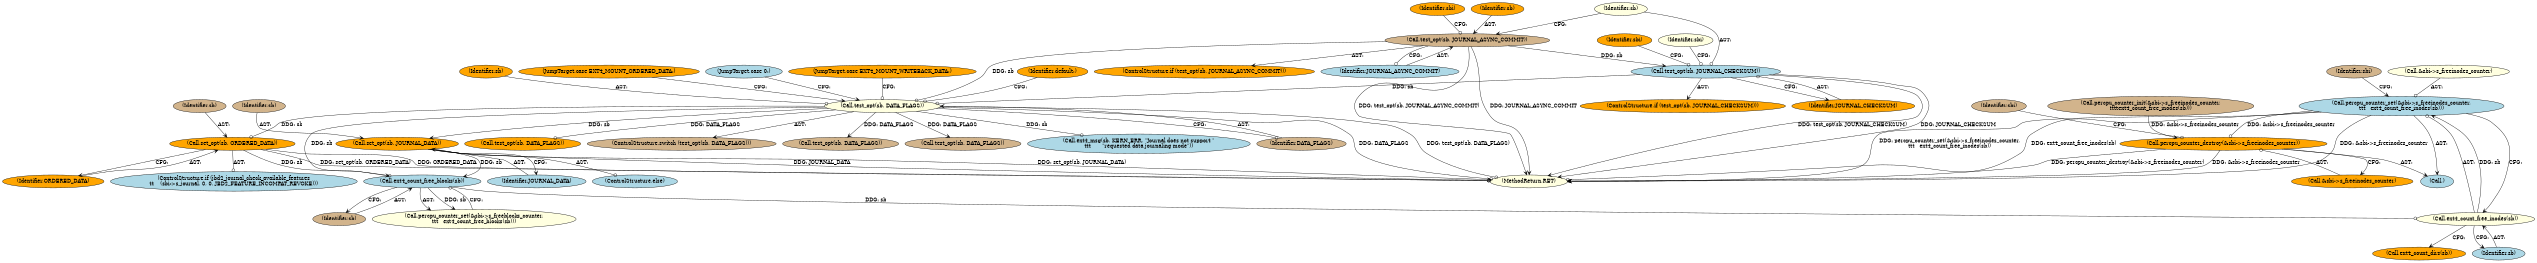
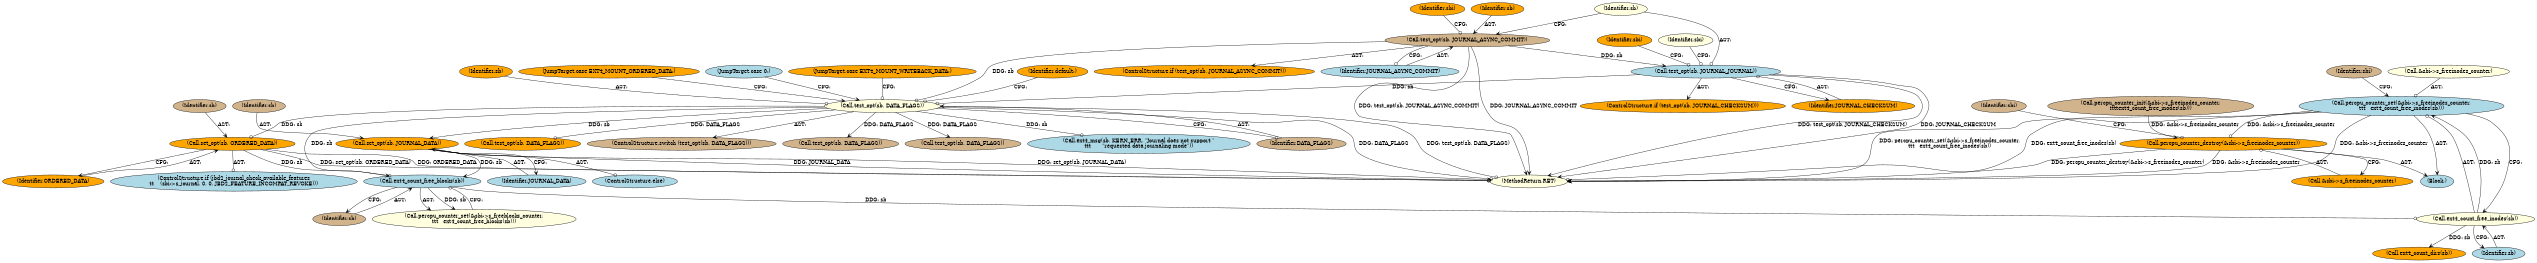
  digraph {
    node [fillcolor=orange style=filled]
    edge [arrowhead=vee]
    n1 [fillcolor=lightblue label="(Call,percpu_counter_set(&sbi->s_freeinodes_counter,\n\t\t\t   ext4_count_free_inodes(sb)))"]
    n2 [fillcolor=lightyellow label="(Call,ext4_count_free_inodes(sb))"]
    n3 [label="(Call,percpu_counter_destroy(&sbi->s_freeinodes_counter))"]
-   n4 [fillcolor=lightblue label="(Call,)"]
+   n4 [fillcolor=lightblue label="(Block,)"]
    n5 [fillcolor=lightyellow label="(MethodReturn,RET)"]
    n6 [label="(Call,ext4_count_dirs(sb))"]
    n7 [fillcolor=lightblue label="(Identifier,sb)"]
    n8 [label="(Call,&sbi->s_freeinodes_counter)"]
    n9 [fillcolor=lightblue label="(Call,ext4_count_free_blocks(sb))"]
    n10 [fillcolor=tan label="(Identifier,sb)"]
    n11 [fillcolor=lightyellow label="(Call,percpu_counter_set(&sbi->s_freeblocks_counter,\n\t\t\t   ext4_count_free_blocks(sb)))"]
    n12 [fillcolor=lightyellow label="(Call,test_opt(sb, DATA_FLAGS))"]
    n13 [label="(Call,set_opt(sb, JOURNAL_DATA))"]
    n14 [label="(Call,set_opt(sb, ORDERED_DATA))"]
    n15 [fillcolor=tan label="(Identifier,DATA_FLAGS)"]
    n16 [label="(Call,test_opt(sb, DATA_FLAGS))"]
    n17 [fillcolor=tan label="(ControlStructure,switch (test_opt(sb, DATA_FLAGS)))"]
    n18 [fillcolor=tan label="(Call,test_opt(sb, DATA_FLAGS))"]
    n19 [fillcolor=tan label="(Call,test_opt(sb, DATA_FLAGS))"]
    n20 [fillcolor=lightblue label="(Call,ext4_msg(sb, KERN_ERR, \"Journal does not support \"\n\t\t\t       \"requested data journaling mode\"))"]
    n21 [fillcolor=lightblue label="(Identifier,JOURNAL_DATA)"]
    n22 [fillcolor=lightblue label="(ControlStructure,else)"]
    n23 [fillcolor=lightblue label="(ControlStructure,if (jbd2_journal_check_available_features\n\t\t    (sbi->s_journal, 0, 0, JBD2_FEATURE_INCOMPAT_REVOKE)))"]
    n24 [label="(Identifier,ORDERED_DATA)"]
    n25 [fillcolor=tan label="(Call,test_opt(sb, JOURNAL_ASYNC_COMMIT))"]
-   n26 [fillcolor=lightblue label="(Call,test_opt(sb, JOURNAL_CHECKSUM))"]
+   n26 [fillcolor=lightblue label="(Call,test_opt(sb, JOURNAL_JOURNAL))"]
    n27 [fillcolor=lightblue label="(Identifier,JOURNAL_ASYNC_COMMIT)"]
    n28 [label="(ControlStructure,if (test_opt(sb, JOURNAL_ASYNC_COMMIT)))"]
    n29 [label="(Identifier,JOURNAL_CHECKSUM)"]
    n30 [label="(ControlStructure,if (test_opt(sb, JOURNAL_CHECKSUM)))"]
    n31 [label="(Identifier,sbi)"]
    n32 [fillcolor=tan label="(Identifier,sbi)"]
    n33 [label="(Identifier,sb)"]
    n34 [fillcolor=tan label="(Identifier,sbi)"]
    n35 [label="(JumpTarget,case EXT4_MOUNT_ORDERED_DATA:)"]
    n36 [label="(Identifier,sbi)"]
    n37 [label="(Identifier,sb)"]
    n38 [fillcolor=tan label="(Identifier,sb)"]
    n39 [label="(JumpTarget,case EXT4_MOUNT_WRITEBACK_DATA:)"]
    n40 [fillcolor=lightblue label="(JumpTarget,case 0:)"]
    n41 [fillcolor=tan label="(Identifier,sb)"]
    n42 [fillcolor=tan label="(Call,percpu_counter_init(&sbi->s_freeinodes_counter,\n\t\t\t\text4_count_free_inodes(sb)))"]
    n43 [label="(Identifier,default:)"]
    n44 [fillcolor=lightyellow label="(Identifier,sbi)"]
    n45 [fillcolor=lightyellow label="(Identifier,sb)"]
    n46 [fillcolor=lightyellow label="(Call,&sbi->s_freeinodes_counter)"]
    n1 -> n2 [label="CFG: "]
    n1 -> n3 [arrowhead=odot label="DDG: &sbi->s_freeinodes_counter"]
    n1 -> n4 [label="AST: "]
    n1 -> n5 [label="DDG: &sbi->s_freeinodes_counter"]
    n1 -> n5 [label="DDG: percpu_counter_set(&sbi->s_freeinodes_counter,\n\t\t\t   ext4_count_free_inodes(sb))"]
    n1 -> n5 [arrowhead=odot label="DDG: ext4_count_free_inodes(sb)"]
    n2 -> n1 [arrowhead=odot label="AST: "]
    n2 -> n1 [label="DDG: sb"]
-   n2 -> n6 [label="CFG: "]
+   n2 -> n6 [label="DDG: sb"]
    n2 -> n7 [label="CFG: "]
    n3 -> n4 [label="AST: "]
    n3 -> n5 [arrowhead=odot label="DDG: percpu_counter_destroy(&sbi->s_freeinodes_counter)"]
    n3 -> n5 [label="DDG: &sbi->s_freeinodes_counter"]
    n3 -> n8 [label="CFG: "]
    n7 -> n2 [label="AST: "]
    n8 -> n3 [arrowhead=odot label="AST: "]
    n9 -> n2 [arrowhead=odot label="DDG: sb"]
    n9 -> n10 [label="CFG: "]
    n9 -> n11 [label="AST: "]
    n9 -> n11 [label="DDG: sb"]
    n10 -> n9 [label="AST: "]
    n11 -> n9 [arrowhead=odot label="CFG: "]
    n12 -> n5 [arrowhead=odot label="DDG: test_opt(sb, DATA_FLAGS)"]
    n12 -> n5 [arrowhead=odot label="DDG: DATA_FLAGS"]
    n12 -> n9 [label="DDG: sb"]
    n12 -> n13 [label="DDG: sb"]
    n12 -> n14 [arrowhead=odot label="DDG: sb"]
    n12 -> n15 [arrowhead=odot label="CFG: "]
    n12 -> n16 [arrowhead=odot label="DDG: DATA_FLAGS"]
    n12 -> n17 [label="AST: "]
    n12 -> n18 [label="DDG: DATA_FLAGS"]
    n12 -> n19 [label="DDG: DATA_FLAGS"]
    n12 -> n20 [arrowhead=odot label="DDG: sb"]
    n13 -> n5 [label="DDG: set_opt(sb, JOURNAL_DATA)"]
    n13 -> n5 [arrowhead=odot label="DDG: JOURNAL_DATA"]
    n13 -> n9 [label="DDG: sb"]
    n13 -> n21 [label="CFG: "]
    n13 -> n22 [arrowhead=odot label="AST: "]
    n14 -> n5 [arrowhead=odot label="DDG: set_opt(sb, ORDERED_DATA)"]
    n14 -> n5 [arrowhead=odot label="DDG: ORDERED_DATA"]
    n14 -> n9 [arrowhead=odot label="DDG: sb"]
    n14 -> n23 [arrowhead=odot label="AST: "]
    n14 -> n24 [label="CFG: "]
    n15 -> n12 [label="AST: "]
    n21 -> n13 [label="AST: "]
    n24 -> n14 [label="AST: "]
    n25 -> n5 [label="DDG: JOURNAL_ASYNC_COMMIT"]
    n25 -> n5 [label="DDG: test_opt(sb, JOURNAL_ASYNC_COMMIT)"]
    n25 -> n12 [arrowhead=odot label="DDG: sb"]
    n25 -> n26 [label="DDG: sb"]
    n25 -> n27 [arrowhead=odot label="CFG: "]
    n25 -> n28 [label="AST: "]
    n26 -> n5 [label="DDG: test_opt(sb, JOURNAL_CHECKSUM)"]
    n26 -> n5 [label="DDG: JOURNAL_CHECKSUM"]
    n26 -> n12 [arrowhead=odot label="DDG: sb"]
    n26 -> n29 [label="CFG: "]
    n26 -> n30 [label="AST: "]
    n27 -> n25 [label="AST: "]
    n29 -> n26 [arrowhead=odot label="AST: "]
    n31 -> n25 [arrowhead=odot label="CFG: "]
    n32 -> n3 [arrowhead=odot label="CFG: "]
    n33 -> n12 [arrowhead=odot label="AST: "]
    n34 -> n1 [label="CFG: "]
    n35 -> n12 [label="CFG: "]
    n36 -> n26 [arrowhead=odot label="CFG: "]
    n37 -> n25 [label="AST: "]
    n38 -> n13 [label="AST: "]
    n39 -> n12 [arrowhead=odot label="CFG: "]
    n40 -> n12 [label="CFG: "]
    n41 -> n14 [label="AST: "]
    n42 -> n3 [label="DDG: &sbi->s_freeinodes_counter"]
    n43 -> n12 [arrowhead=odot label="CFG: "]
    n44 -> n26 [arrowhead=odot label="CFG: "]
    n45 -> n25 [label="CFG: "]
    n45 -> n26 [arrowhead=odot label="AST: "]
    n46 -> n1 [arrowhead=odot label="AST: "]
  }
